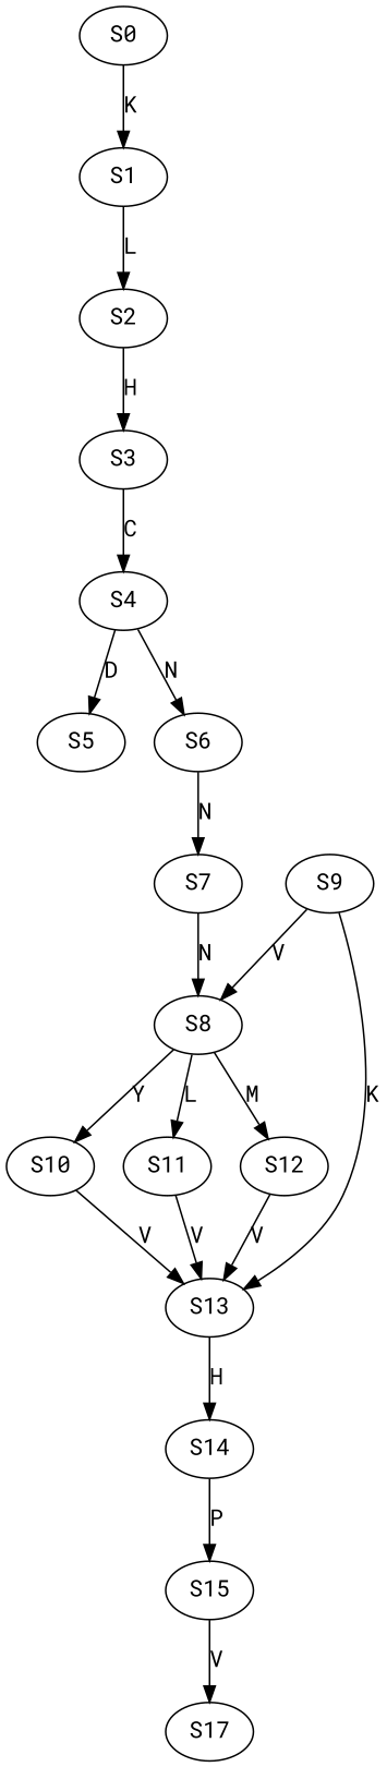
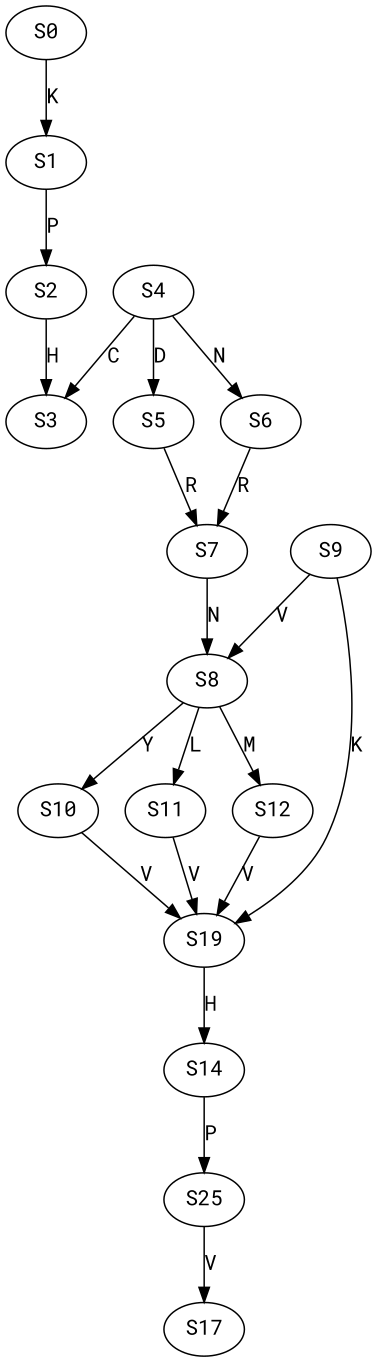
  strict digraph {
    fontname="Roboto Mono"
    node [fontname="Roboto Mono"]
    edge [fontname="Roboto Mono"]
    S0
    S1
    S2
    S3
    S4
    S5
    S6
    S7
    S8
    S10
    S11
    S12
    S9
-   S13
+   S13 [label=S19]
    S14
-   S15
+   S15 [label=S25]
    n17 [label=S17]
    S0 -> S1 [label=K]
-   S1 -> S2 [label=L]
+   S1 -> S2 [label=P]
    S2 -> S3 [label=H]
-   S3 -> S4 [label=C]
+   S4 -> S3 [label=C]
    S4 -> S5 [label=D]
    S4 -> S6 [label=N]
-   S6 -> S7 [label=N]
+   S5 -> S7 [label=R]
+   S6 -> S7 [label=R]
    S7 -> S8 [label=N]
    S8 -> S10 [label=Y]
    S8 -> S11 [label=L]
    S8 -> S12 [label=M]
    S10 -> S13 [label=V]
    S11 -> S13 [label=V]
    S12 -> S13 [label=V]
    S9 -> S8 [label=V]
    S9 -> S13 [label=K]
    S13 -> S14 [label=H]
    S14 -> S15 [label=P]
    S15 -> n17 [label=V]
  }
